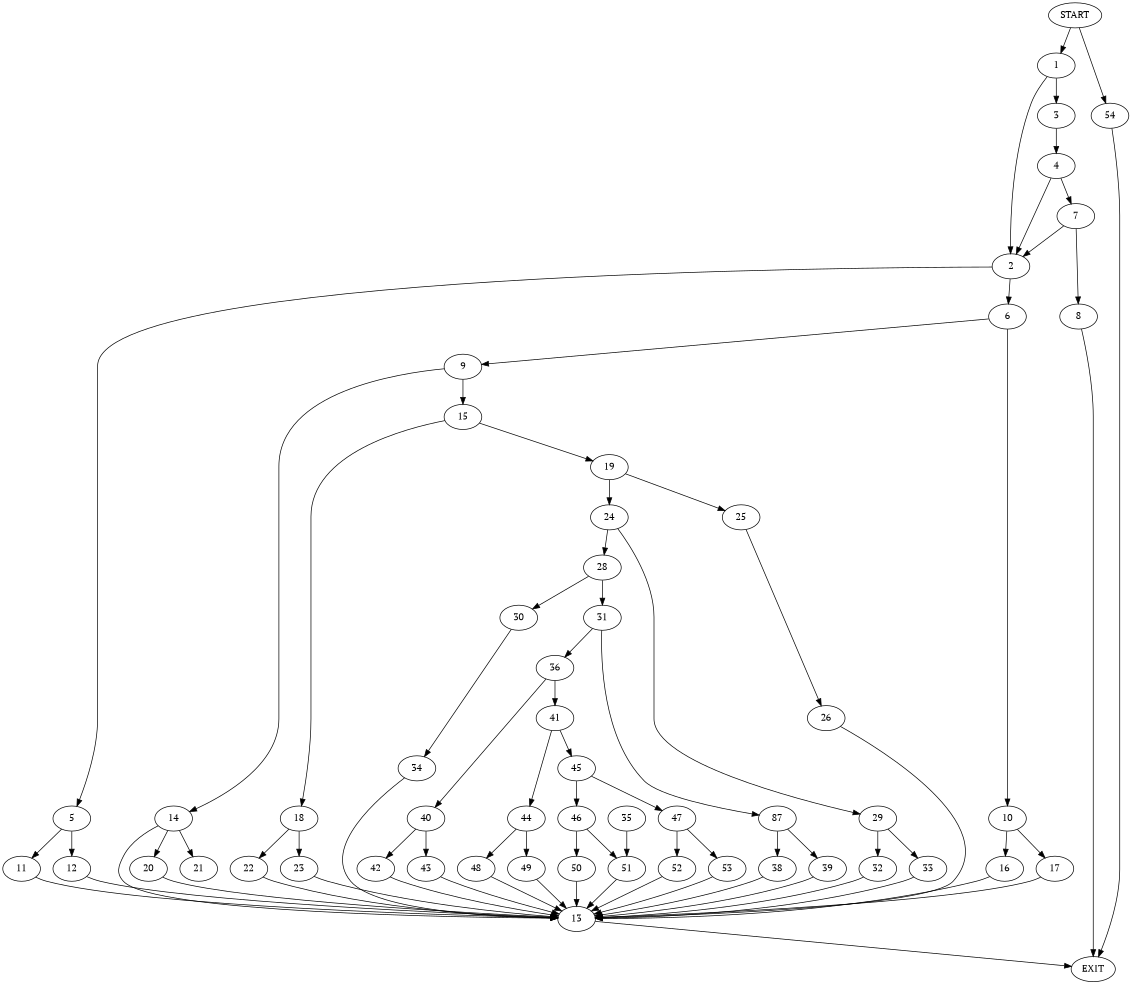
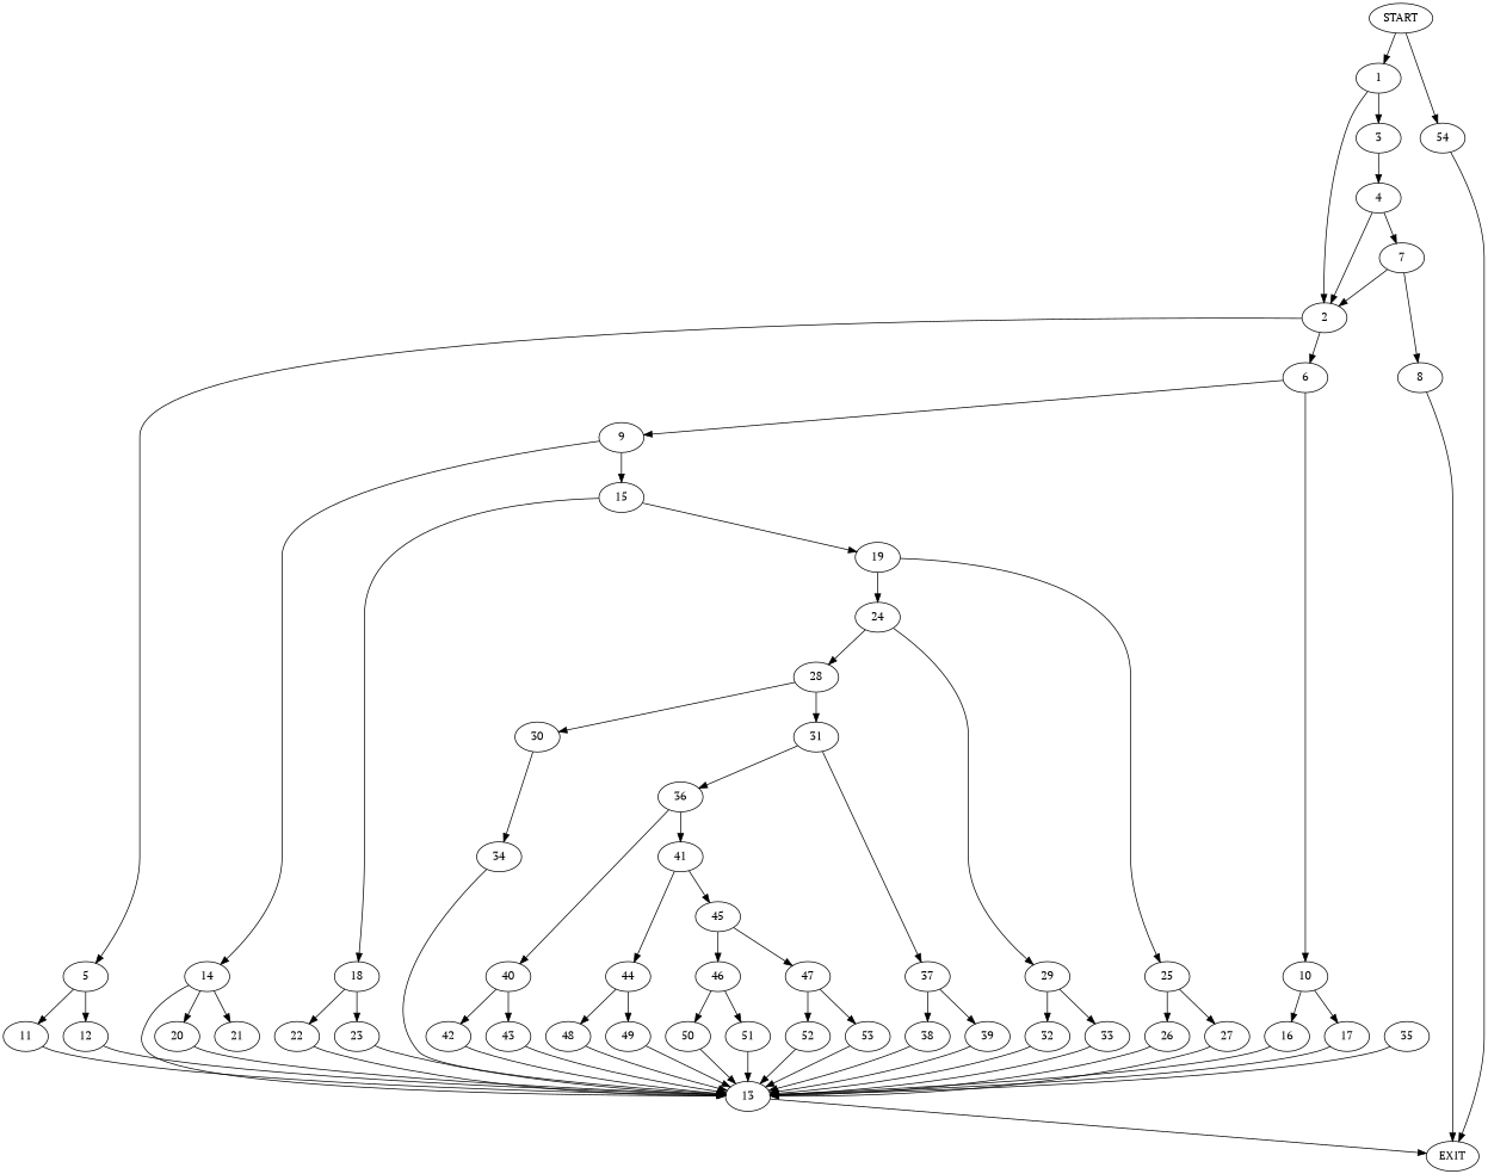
  digraph {
    fontname="PT Serif"
    node [fontname="PT Serif"]
    edge [fontname="PT Serif"]
    n1 [label=START]
    1
    54
    2
    3
    n6 [label=EXIT]
    5
    6
    4
    11
    12
    9
    10
    7
    8
    13
    14
    15
    16
    17
    20
    21
    18
    19
    22
    23
    24
    25
    28
    29
    26
+   27
    30
    31
    32
    33
    34
    36
-   37 [label=87]
+   37
    35
    40
    41
    38
    39
    42
    43
    44
    45
    48
    49
    46
    47
    50
    51
    52
    53
    n1 -> 1
    n1 -> 54
    1 -> 2
    1 -> 3
    54 -> n6
    2 -> 5
    2 -> 6
    3 -> 4
    5 -> 11
    5 -> 12
    6 -> 9
    6 -> 10
    4 -> 2
    4 -> 7
    11 -> 13
    12 -> 13
    9 -> 14
    9 -> 15
    10 -> 16
    10 -> 17
    7 -> 2
    7 -> 8
    8 -> n6
    13 -> n6
    14 -> 13
    14 -> 20
    14 -> 21
    15 -> 18
    15 -> 19
    16 -> 13
    17 -> 13
    20 -> 13
    18 -> 22
    18 -> 23
    19 -> 24
    19 -> 25
    22 -> 13
    23 -> 13
    24 -> 28
    24 -> 29
    25 -> 26
+   25 -> 27
    28 -> 30
    28 -> 31
    29 -> 32
    29 -> 33
    26 -> 13
+   27 -> 13
    30 -> 34
    31 -> 36
    31 -> 37
    32 -> 13
    33 -> 13
    34 -> 13
    36 -> 40
    36 -> 41
    37 -> 38
    37 -> 39
-   35 -> 51
+   35 -> 13
    40 -> 42
    40 -> 43
    41 -> 44
    41 -> 45
    38 -> 13
    39 -> 13
    42 -> 13
    43 -> 13
    44 -> 48
    44 -> 49
    45 -> 46
    45 -> 47
    48 -> 13
    49 -> 13
    46 -> 50
    46 -> 51
    47 -> 52
    47 -> 53
    50 -> 13
    51 -> 13
    52 -> 13
    53 -> 13
  }
